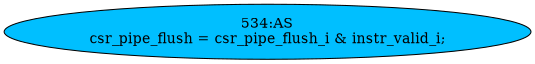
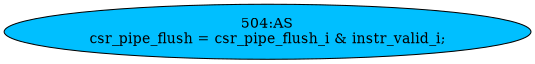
  strict digraph {
-   n1 [ast="<pyverilog.vparser.ast.Assign object at 0x7fefacf07990>" def_var="['csr_pipe_flush']" fillcolor=deepskyblue label="534:AS\ncsr_pipe_flush = csr_pipe_flush_i & instr_valid_i;" statements="[]" style=filled typ=Assign use_var="['csr_pipe_flush_i', 'instr_valid_i']"]
+   n1 [ast="<pyverilog.vparser.ast.Assign object at 0x7fefacf07990>" def_var="['csr_pipe_flush']" fillcolor=deepskyblue label="504:AS\ncsr_pipe_flush = csr_pipe_flush_i & instr_valid_i;" statements="[]" style=filled typ=Assign use_var="['csr_pipe_flush_i', 'instr_valid_i']"]
  }
